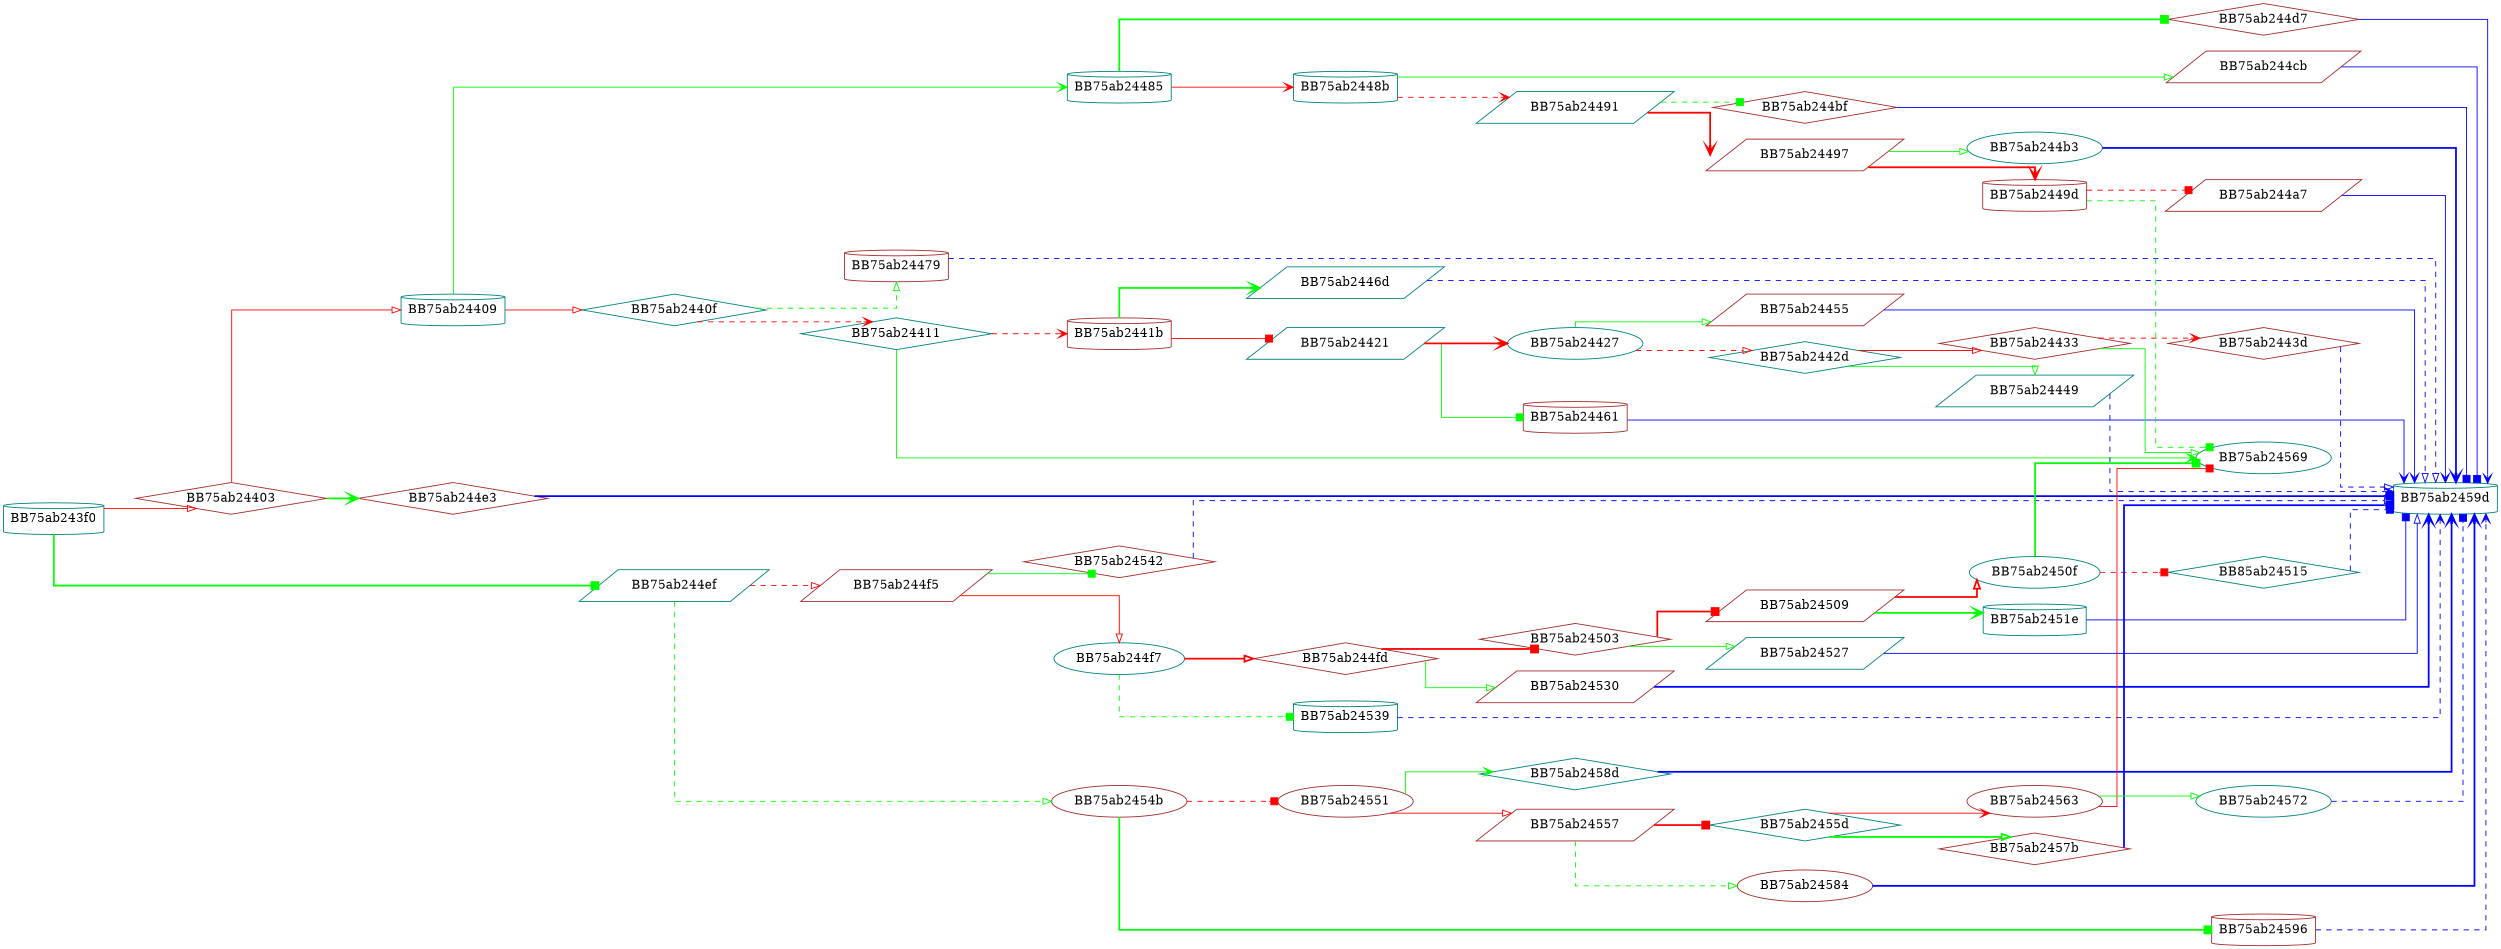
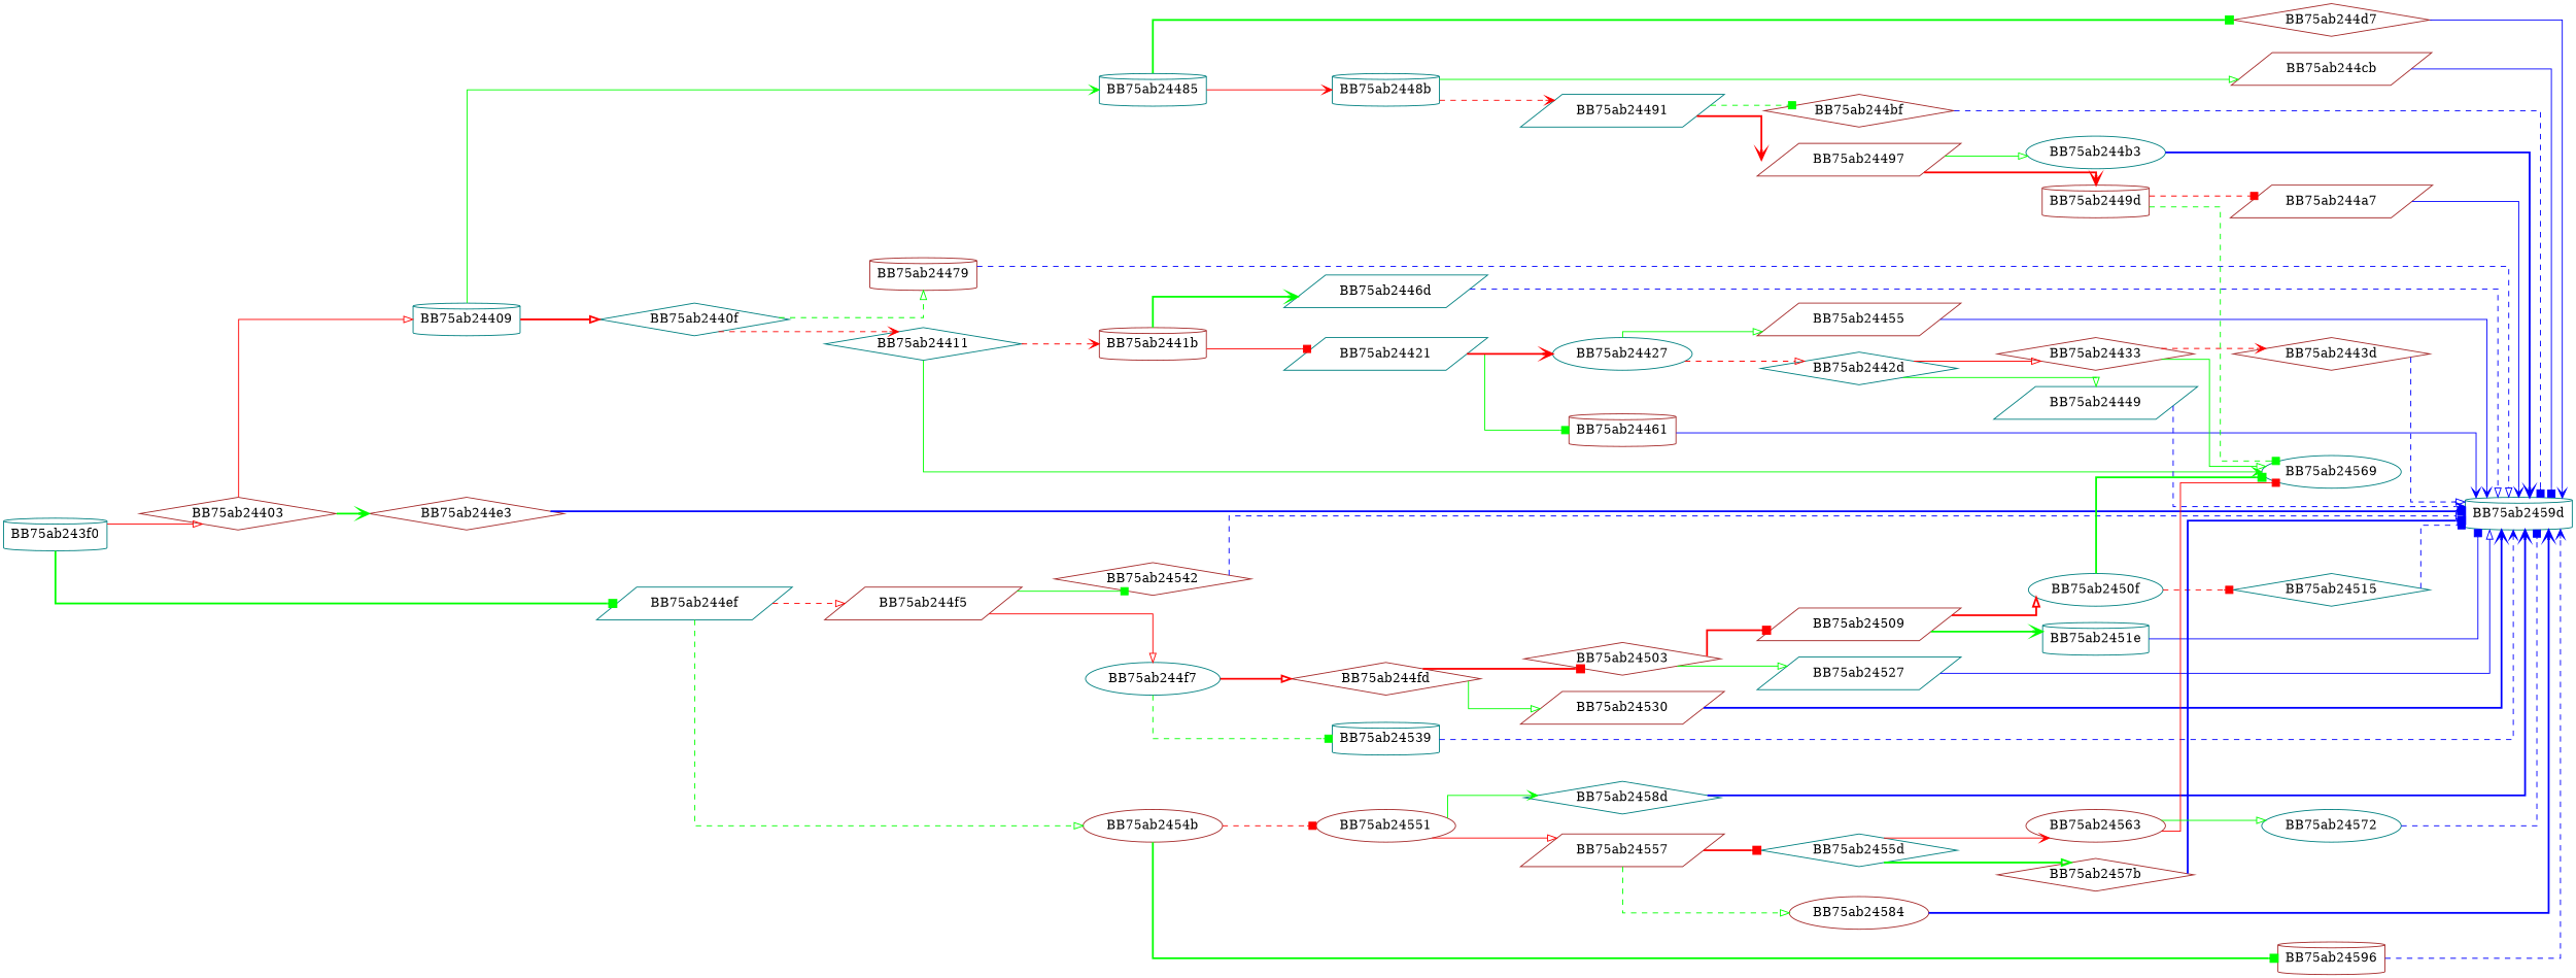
  digraph {
    rankdir=LR
    splines=ortho
    node [color=brown shape=diamond]
    edge [arrowhead=onormal color=green style=solid]
    BB75ab243f0 [color=teal shape=cylinder]
    BB75ab244ef [color=teal shape=parallelogram]
    BB75ab24403
    BB75ab2454b [shape=ellipse]
    BB75ab244f5 [shape=parallelogram]
    BB75ab244e3
    BB75ab24409 [color=teal shape=cylinder]
    BB75ab24596 [shape=cylinder]
    BB75ab24551 [shape=ellipse]
    BB75ab24542
    BB75ab244f7 [color=teal shape=ellipse]
    BB75ab2459d [color=teal shape=cylinder]
    BB75ab24485 [color=teal shape=cylinder]
    BB75ab2440f [color=teal]
    BB75ab244d7
    BB75ab2448b [color=teal shape=cylinder]
    BB75ab24479 [shape=cylinder]
    BB75ab24411 [color=teal]
    BB75ab244cb [shape=parallelogram]
    BB75ab24491 [color=teal shape=parallelogram]
    BB75ab24569 [color=teal shape=ellipse]
    BB75ab2441b [shape=cylinder]
    BB75ab2446d [color=teal shape=parallelogram]
    BB75ab24421 [color=teal shape=parallelogram]
    BB75ab24461 [shape=cylinder]
    BB75ab24427 [color=teal shape=ellipse]
    BB75ab24455 [shape=parallelogram]
    BB75ab2442d [color=teal]
    BB75ab24449 [color=teal shape=parallelogram]
    BB75ab24433
    BB75ab2443d
    BB75ab244bf
    BB75ab24497 [shape=parallelogram]
    BB75ab244b3 [color=teal shape=ellipse]
    BB75ab2449d [shape=cylinder]
    BB75ab244a7 [shape=parallelogram]
    BB75ab2458d [color=teal]
    BB75ab24557 [shape=parallelogram]
    BB75ab24539 [color=teal shape=cylinder]
    BB75ab244fd
    BB75ab24530 [shape=parallelogram]
    BB75ab24503
    BB75ab24527 [color=teal shape=parallelogram]
    BB75ab24509 [shape=parallelogram]
    BB75ab2451e [color=teal shape=cylinder]
    BB75ab2450f [color=teal shape=ellipse]
-   BB75ab24515 [color=teal label=BB85ab24515]
+   BB75ab24515 [color=teal]
    BB75ab24584 [shape=ellipse]
    BB75ab2455d [color=teal]
    BB75ab2457b
    BB75ab24563 [shape=ellipse]
    BB75ab24572 [color=teal shape=ellipse]
    BB75ab243f0 -> BB75ab244ef [arrowhead=box style=bold]
    BB75ab243f0 -> BB75ab24403 [color=red]
    BB75ab244ef -> BB75ab2454b [style=dashed]
    BB75ab244ef -> BB75ab244f5 [color=red style=dashed]
    BB75ab24403 -> BB75ab244e3 [arrowhead=vee style=bold]
    BB75ab24403 -> BB75ab24409 [color=red]
    BB75ab2454b -> BB75ab24596 [arrowhead=box style=bold]
    BB75ab2454b -> BB75ab24551 [arrowhead=box color=red style=dashed]
    BB75ab244f5 -> BB75ab24542 [arrowhead=box]
    BB75ab244f5 -> BB75ab244f7 [color=red]
    BB75ab244e3 -> BB75ab2459d [arrowhead=box color=blue style=bold]
    BB75ab24409 -> BB75ab24485 [arrowhead=vee]
-   BB75ab24409 -> BB75ab2440f [color=red]
+   BB75ab24409 -> BB75ab2440f [color=red style=bold]
    BB75ab24596 -> BB75ab2459d [arrowhead=vee color=blue style=dashed]
    BB75ab24551 -> BB75ab2458d [arrowhead=vee]
    BB75ab24551 -> BB75ab24557 [color=red]
    BB75ab24542 -> BB75ab2459d [color=blue style=dashed]
    BB75ab244f7 -> BB75ab24539 [arrowhead=box style=dashed]
    BB75ab244f7 -> BB75ab244fd [color=red style=bold]
    BB75ab24485 -> BB75ab244d7 [arrowhead=box style=bold]
    BB75ab24485 -> BB75ab2448b [arrowhead=vee color=red]
    BB75ab2440f -> BB75ab24479 [style=dashed]
    BB75ab2440f -> BB75ab24411 [arrowhead=vee color=red style=dashed]
    BB75ab244d7 -> BB75ab2459d [arrowhead=vee color=blue]
    BB75ab2448b -> BB75ab244cb
    BB75ab2448b -> BB75ab24491 [arrowhead=vee color=red style=dashed]
    BB75ab24479 -> BB75ab2459d [color=blue style=dashed]
    BB75ab24411 -> BB75ab24569 [arrowhead=vee]
    BB75ab24411 -> BB75ab2441b [arrowhead=vee color=red style=dashed]
    BB75ab244cb -> BB75ab2459d [arrowhead=box color=blue]
    BB75ab24491 -> BB75ab244bf [arrowhead=box style=dashed]
    BB75ab24491 -> BB75ab24497 [arrowhead=vee color=red style=bold]
    BB75ab2441b -> BB75ab2446d [arrowhead=vee style=bold]
    BB75ab2441b -> BB75ab24421 [arrowhead=box color=red]
    BB75ab2446d -> BB75ab2459d [color=blue style=dashed]
    BB75ab24421 -> BB75ab24461 [arrowhead=box]
    BB75ab24421 -> BB75ab24427 [arrowhead=vee color=red style=bold]
    BB75ab24461 -> BB75ab2459d [arrowhead=vee color=blue]
    BB75ab24427 -> BB75ab24455
    BB75ab24427 -> BB75ab2442d [color=red style=dashed]
    BB75ab24455 -> BB75ab2459d [arrowhead=vee color=blue]
    BB75ab2442d -> BB75ab24449
    BB75ab2442d -> BB75ab24433 [color=red]
    BB75ab24449 -> BB75ab2459d [arrowhead=vee color=blue style=dashed]
    BB75ab24433 -> BB75ab24569
    BB75ab24433 -> BB75ab2443d [arrowhead=vee color=red style=dashed]
    BB75ab2443d -> BB75ab2459d [color=blue style=dashed]
-   BB75ab244bf -> BB75ab2459d [arrowhead=box color=blue]
+   BB75ab244bf -> BB75ab2459d [arrowhead=box color=blue style=dashed]
    BB75ab24497 -> BB75ab244b3
    BB75ab24497 -> BB75ab2449d [arrowhead=vee color=red style=bold]
    BB75ab244b3 -> BB75ab2459d [arrowhead=vee color=blue style=bold]
    BB75ab2449d -> BB75ab24569 [arrowhead=box style=dashed]
    BB75ab2449d -> BB75ab244a7 [arrowhead=box color=red style=dashed]
    BB75ab244a7 -> BB75ab2459d [arrowhead=vee color=blue]
    BB75ab2458d -> BB75ab2459d [arrowhead=vee color=blue style=bold]
    BB75ab24557 -> BB75ab24584 [style=dashed]
    BB75ab24557 -> BB75ab2455d [arrowhead=box color=red style=bold]
    BB75ab24539 -> BB75ab2459d [arrowhead=vee color=blue style=dashed]
    BB75ab244fd -> BB75ab24530
    BB75ab244fd -> BB75ab24503 [arrowhead=box color=red style=bold]
    BB75ab24530 -> BB75ab2459d [arrowhead=vee color=blue style=bold]
    BB75ab24503 -> BB75ab24527
    BB75ab24503 -> BB75ab24509 [arrowhead=box color=red style=bold]
    BB75ab24527 -> BB75ab2459d [color=blue]
    BB75ab24509 -> BB75ab2451e [arrowhead=vee style=bold]
    BB75ab24509 -> BB75ab2450f [color=red style=bold]
    BB75ab2451e -> BB75ab2459d [arrowhead=box color=blue]
    BB75ab2450f -> BB75ab24569 [arrowhead=box style=bold]
    BB75ab2450f -> BB75ab24515 [arrowhead=box color=red style=dashed]
    BB75ab24515 -> BB75ab2459d [arrowhead=box color=blue style=dashed]
    BB75ab24584 -> BB75ab2459d [arrowhead=vee color=blue style=bold]
    BB75ab2455d -> BB75ab2457b [style=bold]
    BB75ab2455d -> BB75ab24563 [arrowhead=vee color=red]
    BB75ab2457b -> BB75ab2459d [arrowhead=box color=blue style=bold]
    BB75ab24563 -> BB75ab24569 [arrowhead=box color=red]
    BB75ab24563 -> BB75ab24572
    BB75ab24572 -> BB75ab2459d [arrowhead=box color=blue style=dashed]
  }
